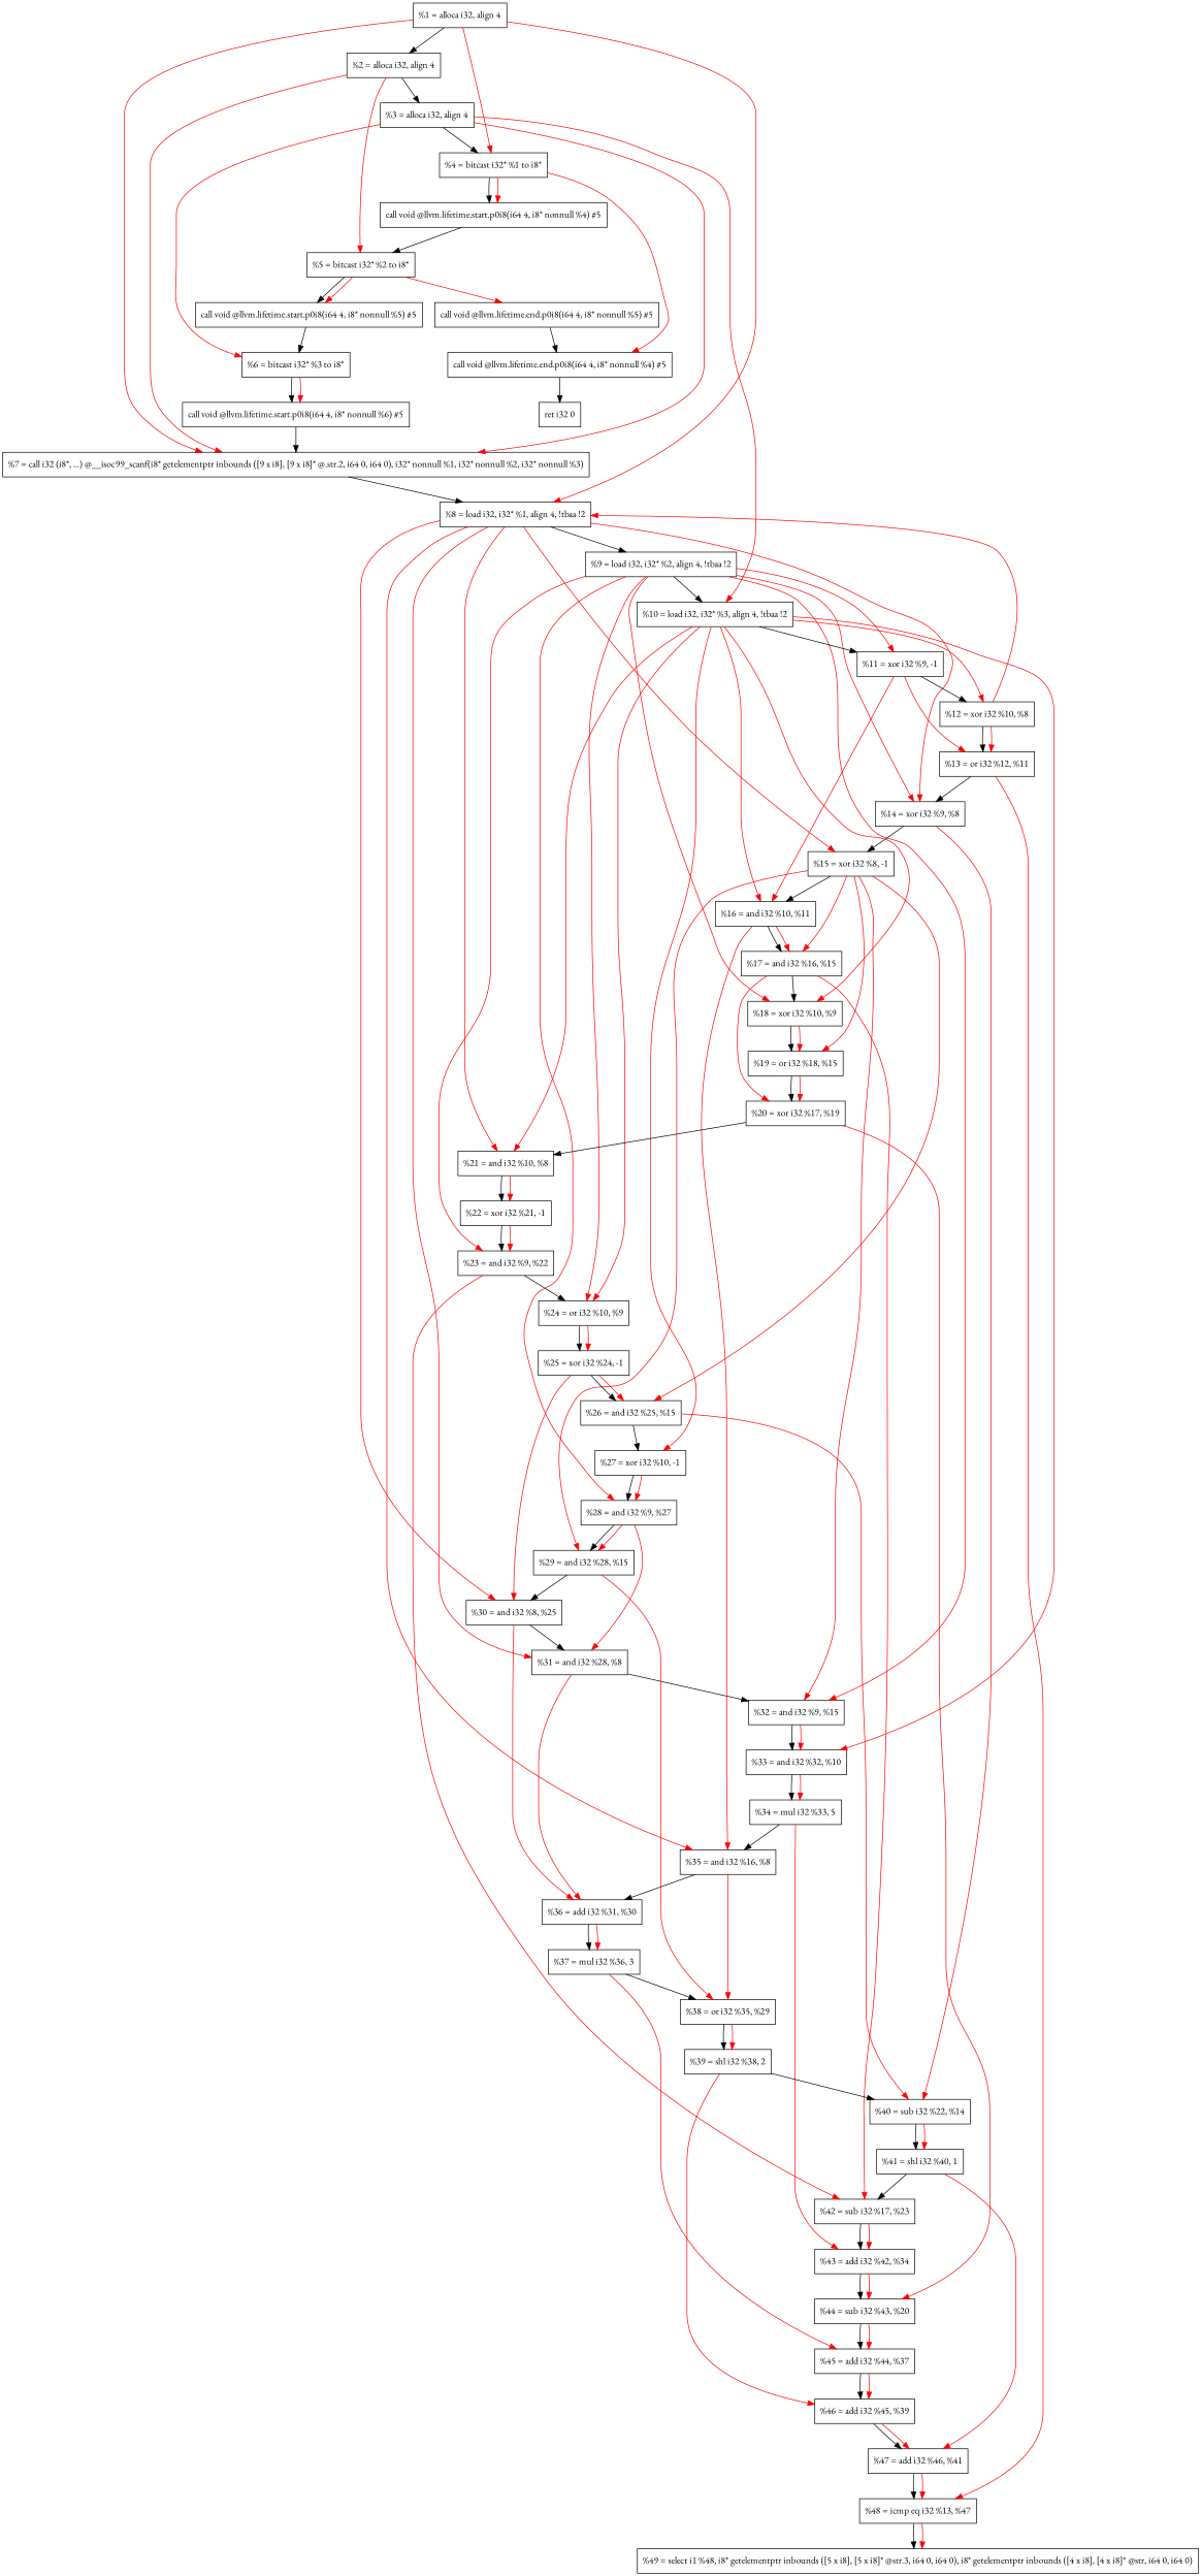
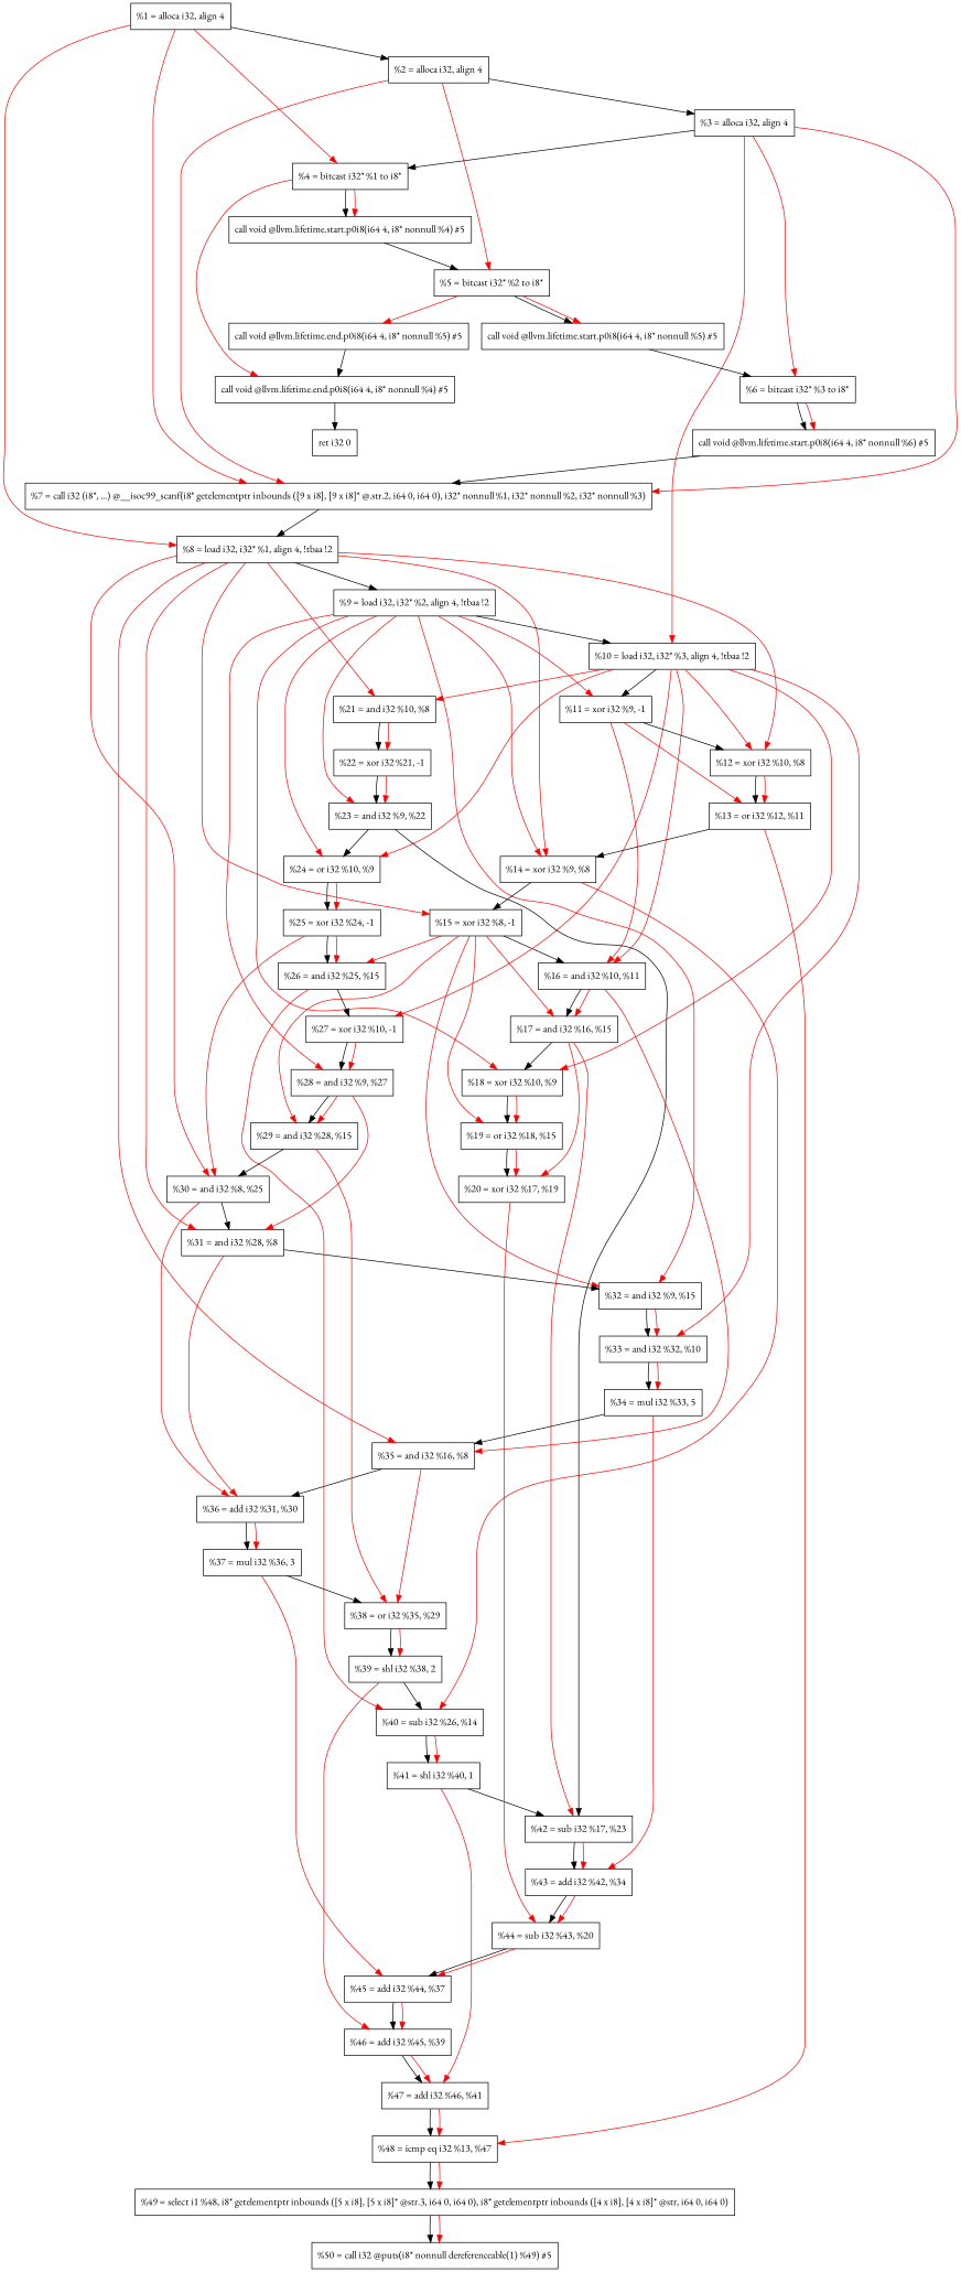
  digraph {
    fontname="EB Garamond"
    node [fontname="EB Garamond" shape=record]
    edge [fontname="EB Garamond" color=red]
    n1 [label="  %1 = alloca i32, align 4"]
    n2 [label="  %2 = alloca i32, align 4"]
    n3 [label="  %4 = bitcast i32* %1 to i8*"]
    n4 [label="  %7 = call i32 (i8*, ...) @__isoc99_scanf(i8* getelementptr inbounds ([9 x i8], [9 x i8]* @.str.2, i64 0, i64 0), i32* nonnull %1, i32* nonnull %2, i32* nonnull %3)"]
    n5 [label="  %8 = load i32, i32* %1, align 4, !tbaa !2"]
    n6 [label="  %3 = alloca i32, align 4"]
    n7 [label="  %5 = bitcast i32* %2 to i8*"]
    n8 [label="  call void @llvm.lifetime.start.p0i8(i64 4, i8* nonnull %4) #5"]
    n9 [label="  call void @llvm.lifetime.end.p0i8(i64 4, i8* nonnull %4) #5"]
    n10 [label="  %9 = load i32, i32* %2, align 4, !tbaa !2"]
    n11 [label="  %12 = xor i32 %10, %8"]
    n12 [label="  %14 = xor i32 %9, %8"]
    n13 [label="  %15 = xor i32 %8, -1"]
    n14 [label="  %21 = and i32 %10, %8"]
    n15 [label="  %30 = and i32 %8, %25"]
    n16 [label="  %31 = and i32 %28, %8"]
    n17 [label="  %35 = and i32 %16, %8"]
    n18 [label="  %6 = bitcast i32* %3 to i8*"]
    n19 [label="  %10 = load i32, i32* %3, align 4, !tbaa !2"]
    n20 [label="  call void @llvm.lifetime.start.p0i8(i64 4, i8* nonnull %5) #5"]
    n21 [label="  call void @llvm.lifetime.end.p0i8(i64 4, i8* nonnull %5) #5"]
    n22 [label="  %11 = xor i32 %9, -1"]
    n23 [label="  %18 = xor i32 %10, %9"]
    n24 [label="  %23 = and i32 %9, %22"]
    n25 [label="  %24 = or i32 %10, %9"]
    n26 [label="  %28 = and i32 %9, %27"]
    n27 [label="  %32 = and i32 %9, %15"]
    n28 [label="  call void @llvm.lifetime.start.p0i8(i64 4, i8* nonnull %6) #5"]
    n29 [label="  %16 = and i32 %10, %11"]
    n30 [label="  %27 = xor i32 %10, -1"]
    n31 [label="  %33 = and i32 %32, %10"]
    n32 [label="  ret i32 0"]
    n33 [label="  %13 = or i32 %12, %11"]
-   n34 [label="%40 = sub i32 %22, %14"]
+   n34 [label="  %40 = sub i32 %26, %14"]
    n35 [label="  %17 = and i32 %16, %15"]
    n36 [label="  %19 = or i32 %18, %15"]
    n37 [label="  %26 = and i32 %25, %15"]
    n38 [label="  %29 = and i32 %28, %15"]
    n39 [label="  %22 = xor i32 %21, -1"]
    n40 [label="  %36 = add i32 %31, %30"]
    n41 [label="  %38 = or i32 %35, %29"]
    n42 [label="  %42 = sub i32 %17, %23"]
    n43 [label="  %25 = xor i32 %24, -1"]
    n44 [label="  %34 = mul i32 %33, 5"]
    n45 [label="  %48 = icmp eq i32 %13, %47"]
    n46 [label="  %49 = select i1 %48, i8* getelementptr inbounds ([5 x i8], [5 x i8]* @str.3, i64 0, i64 0), i8* getelementptr inbounds ([4 x i8], [4 x i8]* @str, i64 0, i64 0)"]
    n47 [label="  %41 = shl i32 %40, 1"]
    n48 [label="  %20 = xor i32 %17, %19"]
    n49 [label="  %44 = sub i32 %43, %20"]
    n50 [label="  %43 = add i32 %42, %34"]
    n51 [label="  %45 = add i32 %44, %37"]
    n52 [label="  %39 = shl i32 %38, 2"]
    n53 [label="  %37 = mul i32 %36, 3"]
    n54 [label="  %46 = add i32 %45, %39"]
    n55 [label="  %47 = add i32 %46, %41"]
+   n56 [label="  %50 = call i32 @puts(i8* nonnull dereferenceable(1) %49) #5"]
    n1 -> n2 [color=""]
    n1 -> n3
    n1 -> n4
    n1 -> n5
    n2 -> n4
    n2 -> n6 [color=""]
    n2 -> n7
    n3 -> n8 [color=""]
    n3 -> n8
    n3 -> n9
    n4 -> n5 [color=""]
    n5 -> n10 [color=""]
-   n11 -> n5
+   n5 -> n11
    n5 -> n12
    n5 -> n13
    n5 -> n14
    n5 -> n15
    n5 -> n16
    n5 -> n17
    n6 -> n3 [color=""]
    n6 -> n4
    n6 -> n18
    n6 -> n19
    n7 -> n20 [color=""]
    n7 -> n20
    n7 -> n21
    n8 -> n7 [color=""]
    n9 -> n32 [color=""]
    n10 -> n12
    n10 -> n19 [color=""]
    n10 -> n22
    n10 -> n23
    n10 -> n24
    n10 -> n25
    n10 -> n26
    n10 -> n27
    n11 -> n33 [color=""]
    n11 -> n33
    n12 -> n13 [color=""]
    n12 -> n34
    n13 -> n27
    n13 -> n29 [color=""]
    n13 -> n35
    n13 -> n36
    n13 -> n37
    n13 -> n38
    n14 -> n39 [color=""]
    n14 -> n39
    n15 -> n16 [color=""]
    n15 -> n40
    n16 -> n27 [color=""]
    n16 -> n40
    n17 -> n40 [color=""]
    n17 -> n41
    n18 -> n28 [color=""]
    n18 -> n28
    n19 -> n11
    n19 -> n14
    n19 -> n22 [color=""]
    n19 -> n23
    n19 -> n25
    n19 -> n29
    n19 -> n30
    n19 -> n31
    n20 -> n18 [color=""]
    n21 -> n9 [color=""]
    n22 -> n11 [color=""]
    n22 -> n29
    n22 -> n33
    n23 -> n36 [color=""]
    n23 -> n36
    n24 -> n25 [color=""]
-   n24 -> n42
+   n24 -> n42 [color=black]
    n25 -> n43 [color=""]
    n25 -> n43
    n26 -> n16
    n26 -> n38 [color=""]
    n26 -> n38
    n27 -> n31 [color=""]
    n27 -> n31
    n28 -> n4 [color=""]
    n29 -> n17
    n29 -> n35 [color=""]
    n29 -> n35
    n30 -> n26 [color=""]
    n30 -> n26
    n31 -> n44 [color=""]
    n31 -> n44
    n33 -> n12 [color=""]
    n33 -> n45
    n34 -> n47 [color=""]
    n34 -> n47
    n35 -> n23 [color=""]
    n35 -> n42
    n35 -> n48
    n36 -> n48 [color=""]
    n36 -> n48
    n37 -> n30 [color=""]
    n37 -> n34
    n38 -> n15 [color=""]
    n38 -> n41
    n39 -> n24 [color=""]
    n39 -> n24
    n40 -> n53 [color=""]
    n40 -> n53
    n41 -> n52 [color=""]
    n41 -> n52
    n42 -> n50 [color=""]
    n42 -> n50
    n43 -> n15
    n43 -> n37 [color=""]
    n43 -> n37
    n44 -> n17 [color=""]
    n44 -> n50
    n45 -> n46 [color=""]
    n45 -> n46
+   n46 -> n56 [color=""]
+   n46 -> n56
    n47 -> n42 [color=""]
    n47 -> n55
-   n48 -> n14 [color=""]
    n48 -> n49
    n49 -> n51 [color=""]
    n49 -> n51
    n50 -> n49 [color=""]
    n50 -> n49
    n51 -> n54 [color=""]
    n51 -> n54
    n52 -> n34 [color=""]
    n52 -> n54
    n53 -> n41 [color=""]
    n53 -> n51
    n54 -> n55 [color=""]
    n54 -> n55
    n55 -> n45 [color=""]
    n55 -> n45
  }
